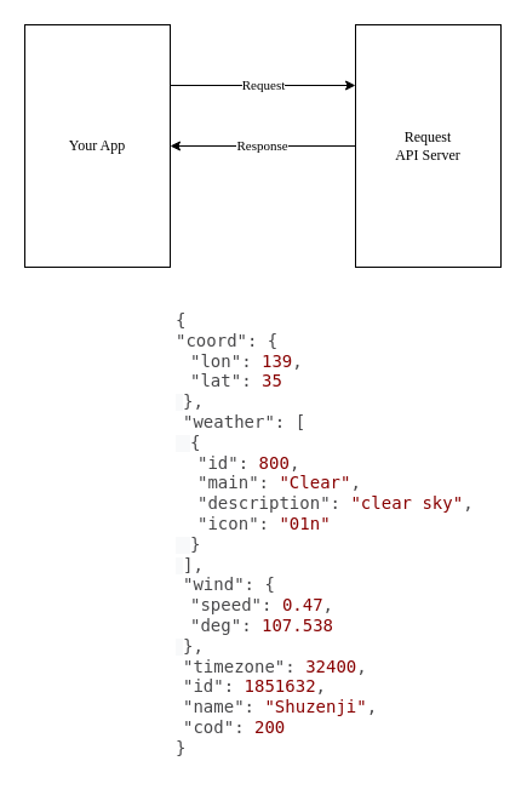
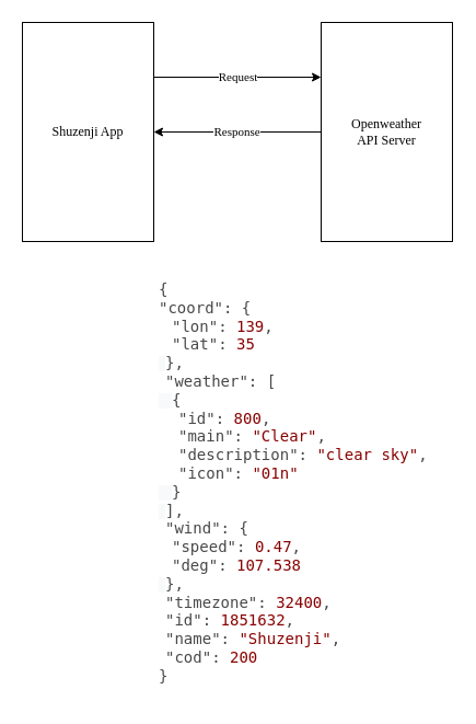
  <mxCell id="0" />
  <mxCell id="1" parent="0" />
  <mxCell id="2" value="Request" style="edgeStyle=orthogonalEdgeStyle;rounded=0;orthogonalLoop=1;jettySize=auto;html=1;exitX=1;exitY=0.25;exitDx=0;exitDy=0;entryX=0;entryY=0.25;entryDx=0;entryDy=0;fontFamily=Verdana;" edge="1" parent="1" source="3" target="5"><mxGeometry relative="1" as="geometry" /></mxCell>
- <mxCell id="3" value="Your App" style="rounded=0;whiteSpace=wrap;html=1;fontFamily=Verdana;" parent="1" vertex="1"><mxGeometry x="20" y="20" width="120" height="200" as="geometry" /></mxCell>
+ <mxCell id="3" value="Shuzenji App" style="rounded=0;whiteSpace=wrap;html=1;fontFamily=Verdana;" parent="1" vertex="1"><mxGeometry x="20" y="20" width="120" height="200" as="geometry" /></mxCell>
  <mxCell id="4" value="Response" style="edgeStyle=orthogonalEdgeStyle;rounded=0;orthogonalLoop=1;jettySize=auto;html=1;entryX=1;entryY=0.5;entryDx=0;entryDy=0;fontFamily=Verdana;" edge="1" parent="1" source="5" target="3"><mxGeometry relative="1" as="geometry" /></mxCell>
- <mxCell id="5" value="Request&lt;br&gt;API Server" style="rounded=0;whiteSpace=wrap;html=1;fontFamily=Verdana;" vertex="1" parent="1"><mxGeometry x="293" y="20" width="120" height="200" as="geometry" /></mxCell>
+ <mxCell id="5" value="Openweather&lt;br&gt;API Server" style="rounded=0;whiteSpace=wrap;html=1;fontFamily=Verdana;" vertex="1" parent="1"><mxGeometry x="293" y="20" width="120" height="200" as="geometry" /></mxCell>
  <mxCell id="6" value="&lt;span style=&quot;color: rgb(72 , 72 , 74) ; font-family: monospace ; font-size: 14px ; font-style: normal ; font-weight: 400 ; letter-spacing: normal ; text-indent: 0px ; text-transform: none ; word-spacing: 0px ; background-color: rgb(255 , 255 , 255) ; display: inline ; float: none&quot;&gt;{&lt;br&gt;&lt;/span&gt;&lt;span class=&quot;hljs-attr&quot; style=&quot;box-sizing: border-box ; color: rgb(72 , 72 , 74) ; font-family: monospace ; font-size: 14px ; font-style: normal ; font-weight: 400 ; letter-spacing: normal ; text-indent: 0px ; text-transform: none ; word-spacing: 0px&quot;&gt;&quot;coord&quot;&lt;/span&gt;&lt;span style=&quot;color: rgb(72 , 72 , 74) ; font-family: monospace ; font-size: 14px ; font-style: normal ; font-weight: 400 ; letter-spacing: normal ; text-indent: 0px ; text-transform: none ; word-spacing: 0px ; display: inline ; float: none&quot;&gt;&lt;span style=&quot;background-color: rgb(255 , 255 , 255)&quot;&gt;: {&lt;br&gt;&lt;/span&gt;&lt;/span&gt;&lt;span class=&quot;hljs-attr&quot; style=&quot;box-sizing: border-box ; color: rgb(72 , 72 , 74) ; font-family: monospace ; font-size: 14px ; font-style: normal ; font-weight: 400 ; letter-spacing: normal ; text-indent: 0px ; text-transform: none ; word-spacing: 0px&quot;&gt;&lt;span style=&quot;color: rgb(0 , 0 , 0) ; font-family: &amp;#34;verdana&amp;#34; ; font-size: 12px&quot;&gt;&amp;nbsp; &amp;nbsp;&amp;nbsp;&lt;/span&gt;&quot;lon&quot;&lt;/span&gt;&lt;span style=&quot;color: rgb(72 , 72 , 74) ; font-family: monospace ; font-size: 14px ; font-style: normal ; font-weight: 400 ; letter-spacing: normal ; text-indent: 0px ; text-transform: none ; word-spacing: 0px ; background-color: rgb(255 , 255 , 255) ; display: inline ; float: none&quot;&gt;: &lt;/span&gt;&lt;span class=&quot;hljs-number&quot; style=&quot;box-sizing: border-box ; color: rgb(136 , 0 , 0) ; font-family: monospace ; font-size: 14px ; font-style: normal ; font-weight: 400 ; letter-spacing: normal ; text-indent: 0px ; text-transform: none ; word-spacing: 0px&quot;&gt;139&lt;/span&gt;&lt;span style=&quot;color: rgb(72 , 72 , 74) ; font-family: monospace ; font-size: 14px ; font-style: normal ; font-weight: 400 ; letter-spacing: normal ; text-indent: 0px ; text-transform: none ; word-spacing: 0px ; background-color: rgb(255 , 255 , 255) ; display: inline ; float: none&quot;&gt;,&lt;br&gt;&lt;/span&gt;&lt;span class=&quot;hljs-attr&quot; style=&quot;box-sizing: border-box ; color: rgb(72 , 72 , 74) ; font-family: monospace ; font-size: 14px ; font-style: normal ; font-weight: 400 ; letter-spacing: normal ; text-indent: 0px ; text-transform: none ; word-spacing: 0px&quot;&gt;&lt;span style=&quot;color: rgb(0 , 0 , 0) ; font-family: &amp;#34;verdana&amp;#34; ; font-size: 12px&quot;&gt;&amp;nbsp; &amp;nbsp;&amp;nbsp;&lt;/span&gt;&quot;lat&quot;&lt;/span&gt;&lt;span style=&quot;color: rgb(72 , 72 , 74) ; font-family: monospace ; font-size: 14px ; font-style: normal ; font-weight: 400 ; letter-spacing: normal ; text-indent: 0px ; text-transform: none ; word-spacing: 0px ; background-color: rgb(255 , 255 , 255) ; display: inline ; float: none&quot;&gt;: &lt;/span&gt;&lt;span class=&quot;hljs-number&quot; style=&quot;box-sizing: border-box ; color: rgb(136 , 0 , 0) ; font-family: monospace ; font-size: 14px ; font-style: normal ; font-weight: 400 ; letter-spacing: normal ; text-indent: 0px ; text-transform: none ; word-spacing: 0px&quot;&gt;35&lt;br&gt;&lt;/span&gt;&lt;span style=&quot;color: rgb(72 , 72 , 74) ; font-family: monospace ; font-size: 14px ; font-style: normal ; font-weight: 400 ; letter-spacing: normal ; text-indent: 0px ; text-transform: none ; word-spacing: 0px ; background-color: rgb(255 , 255 , 255) ; display: inline ; float: none&quot;&gt;&lt;span style=&quot;color: rgb(0 , 0 , 0) ; font-family: &amp;#34;verdana&amp;#34; ; font-size: 12px ; background-color: rgb(248 , 249 , 250)&quot;&gt;&amp;nbsp;&amp;nbsp;&lt;/span&gt;},&lt;br&gt;     &lt;/span&gt;&lt;span class=&quot;hljs-attr&quot; style=&quot;box-sizing: border-box ; color: rgb(72 , 72 , 74) ; font-family: monospace ; font-size: 14px ; font-style: normal ; font-weight: 400 ; letter-spacing: normal ; text-indent: 0px ; text-transform: none ; word-spacing: 0px&quot;&gt;&lt;span style=&quot;color: rgb(0 , 0 , 0) ; font-family: &amp;#34;verdana&amp;#34; ; font-size: 12px&quot;&gt;&amp;nbsp;&amp;nbsp;&lt;/span&gt;&quot;weather&quot;&lt;/span&gt;&lt;span style=&quot;color: rgb(72 , 72 , 74) ; font-family: monospace ; font-size: 14px ; font-style: normal ; font-weight: 400 ; letter-spacing: normal ; text-indent: 0px ; text-transform: none ; word-spacing: 0px ; background-color: rgb(255 , 255 , 255) ; display: inline ; float: none&quot;&gt;: [&lt;br&gt;&lt;span style=&quot;color: rgb(0 , 0 , 0) ; font-family: &amp;#34;verdana&amp;#34; ; font-size: 12px ; background-color: rgb(248 , 249 , 250)&quot;&gt;&amp;nbsp; &amp;nbsp;&amp;nbsp;&lt;/span&gt;{&lt;br&gt;&lt;/span&gt;&lt;span class=&quot;hljs-attr&quot; style=&quot;box-sizing: border-box ; color: rgb(72 , 72 , 74) ; font-family: monospace ; font-size: 14px ; font-style: normal ; font-weight: 400 ; letter-spacing: normal ; text-indent: 0px ; text-transform: none ; word-spacing: 0px&quot;&gt;&lt;span style=&quot;color: rgb(0 , 0 , 0) ; font-family: &amp;#34;verdana&amp;#34; ; font-size: 12px&quot;&gt;&amp;nbsp; &amp;nbsp; &amp;nbsp;&amp;nbsp;&lt;/span&gt;&quot;id&quot;&lt;/span&gt;&lt;span style=&quot;color: rgb(72 , 72 , 74) ; font-family: monospace ; font-size: 14px ; font-style: normal ; font-weight: 400 ; letter-spacing: normal ; text-indent: 0px ; text-transform: none ; word-spacing: 0px ; background-color: rgb(255 , 255 , 255) ; display: inline ; float: none&quot;&gt;: &lt;/span&gt;&lt;span class=&quot;hljs-number&quot; style=&quot;box-sizing: border-box ; color: rgb(136 , 0 , 0) ; font-family: monospace ; font-size: 14px ; font-style: normal ; font-weight: 400 ; letter-spacing: normal ; text-indent: 0px ; text-transform: none ; word-spacing: 0px&quot;&gt;800&lt;/span&gt;&lt;span style=&quot;color: rgb(72 , 72 , 74) ; font-family: monospace ; font-size: 14px ; font-style: normal ; font-weight: 400 ; letter-spacing: normal ; text-indent: 0px ; text-transform: none ; word-spacing: 0px ; background-color: rgb(255 , 255 , 255) ; display: inline ; float: none&quot;&gt;,&lt;br&gt;&lt;/span&gt;&lt;span class=&quot;hljs-attr&quot; style=&quot;box-sizing: border-box ; color: rgb(72 , 72 , 74) ; font-family: monospace ; font-size: 14px ; font-style: normal ; font-weight: 400 ; letter-spacing: normal ; text-indent: 0px ; text-transform: none ; word-spacing: 0px&quot;&gt;&lt;span style=&quot;color: rgb(0 , 0 , 0) ; font-family: &amp;#34;verdana&amp;#34; ; font-size: 12px&quot;&gt;&amp;nbsp; &amp;nbsp; &amp;nbsp;&amp;nbsp;&lt;/span&gt;&quot;main&quot;&lt;/span&gt;&lt;span style=&quot;color: rgb(72 , 72 , 74) ; font-family: monospace ; font-size: 14px ; font-style: normal ; font-weight: 400 ; letter-spacing: normal ; text-indent: 0px ; text-transform: none ; word-spacing: 0px ; background-color: rgb(255 , 255 , 255) ; display: inline ; float: none&quot;&gt;: &lt;/span&gt;&lt;span class=&quot;hljs-string&quot; style=&quot;box-sizing: border-box ; color: rgb(136 , 0 , 0) ; font-family: monospace ; font-size: 14px ; font-style: normal ; font-weight: 400 ; letter-spacing: normal ; text-indent: 0px ; text-transform: none ; word-spacing: 0px&quot;&gt;&quot;Clear&quot;&lt;/span&gt;&lt;span style=&quot;color: rgb(72 , 72 , 74) ; font-family: monospace ; font-size: 14px ; font-style: normal ; font-weight: 400 ; letter-spacing: normal ; text-indent: 0px ; text-transform: none ; word-spacing: 0px ; background-color: rgb(255 , 255 , 255) ; display: inline ; float: none&quot;&gt;,&lt;br&gt;&lt;/span&gt;&lt;span class=&quot;hljs-attr&quot; style=&quot;box-sizing: border-box ; color: rgb(72 , 72 , 74) ; font-family: monospace ; font-size: 14px ; font-style: normal ; font-weight: 400 ; letter-spacing: normal ; text-indent: 0px ; text-transform: none ; word-spacing: 0px&quot;&gt;&lt;span style=&quot;color: rgb(0 , 0 , 0) ; font-family: &amp;#34;verdana&amp;#34; ; font-size: 12px&quot;&gt;&amp;nbsp; &amp;nbsp; &amp;nbsp;&amp;nbsp;&lt;/span&gt;&quot;description&quot;&lt;/span&gt;&lt;span style=&quot;color: rgb(72 , 72 , 74) ; font-family: monospace ; font-size: 14px ; font-style: normal ; font-weight: 400 ; letter-spacing: normal ; text-indent: 0px ; text-transform: none ; word-spacing: 0px ; background-color: rgb(255 , 255 , 255) ; display: inline ; float: none&quot;&gt;: &lt;/span&gt;&lt;span class=&quot;hljs-string&quot; style=&quot;box-sizing: border-box ; color: rgb(136 , 0 , 0) ; font-family: monospace ; font-size: 14px ; font-style: normal ; font-weight: 400 ; letter-spacing: normal ; text-indent: 0px ; text-transform: none ; word-spacing: 0px&quot;&gt;&quot;clear sky&quot;&lt;/span&gt;&lt;span style=&quot;color: rgb(72 , 72 , 74) ; font-family: monospace ; font-size: 14px ; font-style: normal ; font-weight: 400 ; letter-spacing: normal ; text-indent: 0px ; text-transform: none ; word-spacing: 0px ; background-color: rgb(255 , 255 , 255) ; display: inline ; float: none&quot;&gt;,&lt;br&gt;&lt;/span&gt;&lt;span class=&quot;hljs-attr&quot; style=&quot;box-sizing: border-box ; color: rgb(72 , 72 , 74) ; font-family: monospace ; font-size: 14px ; font-style: normal ; font-weight: 400 ; letter-spacing: normal ; text-indent: 0px ; text-transform: none ; word-spacing: 0px&quot;&gt;&lt;span style=&quot;color: rgb(0 , 0 , 0) ; font-family: &amp;#34;verdana&amp;#34; ; font-size: 12px&quot;&gt;&amp;nbsp; &amp;nbsp; &amp;nbsp;&amp;nbsp;&lt;/span&gt;&quot;icon&quot;&lt;/span&gt;&lt;span style=&quot;color: rgb(72 , 72 , 74) ; font-family: monospace ; font-size: 14px ; font-style: normal ; font-weight: 400 ; letter-spacing: normal ; text-indent: 0px ; text-transform: none ; word-spacing: 0px ; background-color: rgb(255 , 255 , 255) ; display: inline ; float: none&quot;&gt;: &lt;/span&gt;&lt;span class=&quot;hljs-string&quot; style=&quot;box-sizing: border-box ; color: rgb(136 , 0 , 0) ; font-family: monospace ; font-size: 14px ; font-style: normal ; font-weight: 400 ; letter-spacing: normal ; text-indent: 0px ; text-transform: none ; word-spacing: 0px&quot;&gt;&quot;01n&quot;&lt;/span&gt;&lt;span style=&quot;color: rgb(72 , 72 , 74) ; font-family: monospace ; font-size: 14px ; font-style: normal ; font-weight: 400 ; letter-spacing: normal ; text-indent: 0px ; text-transform: none ; word-spacing: 0px ; background-color: rgb(255 , 255 , 255) ; display: inline ; float: none&quot;&gt;&lt;br&gt;&lt;span style=&quot;color: rgb(0 , 0 , 0) ; font-family: &amp;#34;verdana&amp;#34; ; font-size: 12px ; background-color: rgb(248 , 249 , 250)&quot;&gt;&amp;nbsp; &amp;nbsp;&amp;nbsp;&lt;/span&gt;}&lt;br&gt;&lt;span style=&quot;color: rgb(0 , 0 , 0) ; font-family: &amp;#34;verdana&amp;#34; ; font-size: 12px ; background-color: rgb(248 , 249 , 250)&quot;&gt;&amp;nbsp;&amp;nbsp;&lt;/span&gt;],&lt;/span&gt;&lt;span style=&quot;color: rgb(72 , 72 , 74) ; font-family: monospace ; font-size: 14px ; font-style: normal ; font-weight: 400 ; letter-spacing: normal ; text-indent: 0px ; text-transform: none ; word-spacing: 0px ; background-color: rgb(255 , 255 , 255) ; display: inline ; float: none&quot;&gt;&lt;br&gt;&lt;/span&gt;&lt;span class=&quot;hljs-attr&quot; style=&quot;box-sizing: border-box ; color: rgb(72 , 72 , 74) ; font-family: monospace ; font-size: 14px ; font-style: normal ; font-weight: 400 ; letter-spacing: normal ; text-indent: 0px ; text-transform: none ; word-spacing: 0px&quot;&gt;&lt;span style=&quot;color: rgb(0 , 0 , 0) ; font-family: &amp;#34;verdana&amp;#34; ; font-size: 12px&quot;&gt;&amp;nbsp;&amp;nbsp;&lt;/span&gt;&quot;wind&quot;&lt;/span&gt;&lt;span style=&quot;color: rgb(72 , 72 , 74) ; font-family: monospace ; font-size: 14px ; font-style: normal ; font-weight: 400 ; letter-spacing: normal ; text-indent: 0px ; text-transform: none ; word-spacing: 0px ; background-color: rgb(255 , 255 , 255) ; display: inline ; float: none&quot;&gt;: {&lt;br&gt;&lt;/span&gt;&lt;span class=&quot;hljs-attr&quot; style=&quot;box-sizing: border-box ; color: rgb(72 , 72 , 74) ; font-family: monospace ; font-size: 14px ; font-style: normal ; font-weight: 400 ; letter-spacing: normal ; text-indent: 0px ; text-transform: none ; word-spacing: 0px&quot;&gt;&lt;span style=&quot;color: rgb(0 , 0 , 0) ; font-family: &amp;#34;verdana&amp;#34; ; font-size: 12px&quot;&gt;&amp;nbsp; &amp;nbsp;&amp;nbsp;&lt;/span&gt;&quot;speed&quot;&lt;/span&gt;&lt;span style=&quot;color: rgb(72 , 72 , 74) ; font-family: monospace ; font-size: 14px ; font-style: normal ; font-weight: 400 ; letter-spacing: normal ; text-indent: 0px ; text-transform: none ; word-spacing: 0px ; background-color: rgb(255 , 255 , 255) ; display: inline ; float: none&quot;&gt;: &lt;/span&gt;&lt;span class=&quot;hljs-number&quot; style=&quot;box-sizing: border-box ; color: rgb(136 , 0 , 0) ; font-family: monospace ; font-size: 14px ; font-style: normal ; font-weight: 400 ; letter-spacing: normal ; text-indent: 0px ; text-transform: none ; word-spacing: 0px&quot;&gt;0.47&lt;/span&gt;&lt;span style=&quot;color: rgb(72 , 72 , 74) ; font-family: monospace ; font-size: 14px ; font-style: normal ; font-weight: 400 ; letter-spacing: normal ; text-indent: 0px ; text-transform: none ; word-spacing: 0px ; background-color: rgb(255 , 255 , 255) ; display: inline ; float: none&quot;&gt;,&lt;br&gt;&lt;/span&gt;&lt;span class=&quot;hljs-attr&quot; style=&quot;box-sizing: border-box ; color: rgb(72 , 72 , 74) ; font-family: monospace ; font-size: 14px ; font-style: normal ; font-weight: 400 ; letter-spacing: normal ; text-indent: 0px ; text-transform: none ; word-spacing: 0px&quot;&gt;&lt;span style=&quot;color: rgb(0 , 0 , 0) ; font-family: &amp;#34;verdana&amp;#34; ; font-size: 12px&quot;&gt;&amp;nbsp; &amp;nbsp;&amp;nbsp;&lt;/span&gt;&quot;deg&quot;&lt;/span&gt;&lt;span style=&quot;color: rgb(72 , 72 , 74) ; font-family: monospace ; font-size: 14px ; font-style: normal ; font-weight: 400 ; letter-spacing: normal ; text-indent: 0px ; text-transform: none ; word-spacing: 0px ; background-color: rgb(255 , 255 , 255) ; display: inline ; float: none&quot;&gt;: &lt;/span&gt;&lt;span class=&quot;hljs-number&quot; style=&quot;box-sizing: border-box ; color: rgb(136 , 0 , 0) ; font-family: monospace ; font-size: 14px ; font-style: normal ; font-weight: 400 ; letter-spacing: normal ; text-indent: 0px ; text-transform: none ; word-spacing: 0px&quot;&gt;107.538&lt;/span&gt;&lt;span style=&quot;color: rgb(72 , 72 , 74) ; font-family: monospace ; font-size: 14px ; font-style: normal ; font-weight: 400 ; letter-spacing: normal ; text-indent: 0px ; text-transform: none ; word-spacing: 0px ; background-color: rgb(255 , 255 , 255) ; display: inline ; float: none&quot;&gt;&lt;br&gt;&lt;span style=&quot;color: rgb(0 , 0 , 0) ; font-family: &amp;#34;verdana&amp;#34; ; font-size: 12px ; background-color: rgb(248 , 249 , 250)&quot;&gt;&amp;nbsp;&amp;nbsp;&lt;/span&gt;},&lt;/span&gt;&lt;span style=&quot;color: rgb(72 , 72 , 74) ; font-family: monospace ; font-size: 14px ; font-style: normal ; font-weight: 400 ; letter-spacing: normal ; text-indent: 0px ; text-transform: none ; word-spacing: 0px ; background-color: rgb(255 , 255 , 255) ; display: inline ; float: none&quot;&gt;&lt;br&gt;&lt;/span&gt;&lt;span class=&quot;hljs-attr&quot; style=&quot;box-sizing: border-box ; color: rgb(72 , 72 , 74) ; font-family: monospace ; font-size: 14px ; font-style: normal ; font-weight: 400 ; letter-spacing: normal ; text-indent: 0px ; text-transform: none ; word-spacing: 0px&quot;&gt;&lt;span style=&quot;color: rgb(0 , 0 , 0) ; font-family: &amp;#34;verdana&amp;#34; ; font-size: 12px&quot;&gt;&amp;nbsp;&amp;nbsp;&lt;/span&gt;&quot;timezone&quot;&lt;/span&gt;&lt;span style=&quot;color: rgb(72 , 72 , 74) ; font-family: monospace ; font-size: 14px ; font-style: normal ; font-weight: 400 ; letter-spacing: normal ; text-indent: 0px ; text-transform: none ; word-spacing: 0px ; background-color: rgb(255 , 255 , 255) ; display: inline ; float: none&quot;&gt;: &lt;/span&gt;&lt;span class=&quot;hljs-number&quot; style=&quot;box-sizing: border-box ; color: rgb(136 , 0 , 0) ; font-family: monospace ; font-size: 14px ; font-style: normal ; font-weight: 400 ; letter-spacing: normal ; text-indent: 0px ; text-transform: none ; word-spacing: 0px&quot;&gt;32400&lt;/span&gt;&lt;span style=&quot;color: rgb(72 , 72 , 74) ; font-family: monospace ; font-size: 14px ; font-style: normal ; font-weight: 400 ; letter-spacing: normal ; text-indent: 0px ; text-transform: none ; word-spacing: 0px ; background-color: rgb(255 , 255 , 255) ; display: inline ; float: none&quot;&gt;,&lt;br&gt;&lt;/span&gt;&lt;span class=&quot;hljs-attr&quot; style=&quot;box-sizing: border-box ; color: rgb(72 , 72 , 74) ; font-family: monospace ; font-size: 14px ; font-style: normal ; font-weight: 400 ; letter-spacing: normal ; text-indent: 0px ; text-transform: none ; word-spacing: 0px&quot;&gt;&lt;span style=&quot;color: rgb(0 , 0 , 0) ; font-family: &amp;#34;verdana&amp;#34; ; font-size: 12px&quot;&gt;&amp;nbsp;&amp;nbsp;&lt;/span&gt;&quot;id&quot;&lt;/span&gt;&lt;span style=&quot;color: rgb(72 , 72 , 74) ; font-family: monospace ; font-size: 14px ; font-style: normal ; font-weight: 400 ; letter-spacing: normal ; text-indent: 0px ; text-transform: none ; word-spacing: 0px ; background-color: rgb(255 , 255 , 255) ; display: inline ; float: none&quot;&gt;: &lt;/span&gt;&lt;span class=&quot;hljs-number&quot; style=&quot;box-sizing: border-box ; color: rgb(136 , 0 , 0) ; font-family: monospace ; font-size: 14px ; font-style: normal ; font-weight: 400 ; letter-spacing: normal ; text-indent: 0px ; text-transform: none ; word-spacing: 0px&quot;&gt;1851632&lt;/span&gt;&lt;span style=&quot;color: rgb(72 , 72 , 74) ; font-family: monospace ; font-size: 14px ; font-style: normal ; font-weight: 400 ; letter-spacing: normal ; text-indent: 0px ; text-transform: none ; word-spacing: 0px ; background-color: rgb(255 , 255 , 255) ; display: inline ; float: none&quot;&gt;,&lt;br&gt;&lt;/span&gt;&lt;span class=&quot;hljs-attr&quot; style=&quot;box-sizing: border-box ; color: rgb(72 , 72 , 74) ; font-family: monospace ; font-size: 14px ; font-style: normal ; font-weight: 400 ; letter-spacing: normal ; text-indent: 0px ; text-transform: none ; word-spacing: 0px&quot;&gt;&lt;span style=&quot;color: rgb(0 , 0 , 0) ; font-family: &amp;#34;verdana&amp;#34; ; font-size: 12px&quot;&gt;&amp;nbsp;&amp;nbsp;&lt;/span&gt;&quot;name&quot;&lt;/span&gt;&lt;span style=&quot;color: rgb(72 , 72 , 74) ; font-family: monospace ; font-size: 14px ; font-style: normal ; font-weight: 400 ; letter-spacing: normal ; text-indent: 0px ; text-transform: none ; word-spacing: 0px ; background-color: rgb(255 , 255 , 255) ; display: inline ; float: none&quot;&gt;: &lt;/span&gt;&lt;span class=&quot;hljs-string&quot; style=&quot;box-sizing: border-box ; color: rgb(136 , 0 , 0) ; font-family: monospace ; font-size: 14px ; font-style: normal ; font-weight: 400 ; letter-spacing: normal ; text-indent: 0px ; text-transform: none ; word-spacing: 0px&quot;&gt;&quot;Shuzenji&quot;&lt;/span&gt;&lt;span style=&quot;color: rgb(72 , 72 , 74) ; font-family: monospace ; font-size: 14px ; font-style: normal ; font-weight: 400 ; letter-spacing: normal ; text-indent: 0px ; text-transform: none ; word-spacing: 0px ; background-color: rgb(255 , 255 , 255) ; display: inline ; float: none&quot;&gt;,&lt;br&gt;&lt;/span&gt;&lt;span class=&quot;hljs-attr&quot; style=&quot;box-sizing: border-box ; color: rgb(72 , 72 , 74) ; font-family: monospace ; font-size: 14px ; font-style: normal ; font-weight: 400 ; letter-spacing: normal ; text-indent: 0px ; text-transform: none ; word-spacing: 0px&quot;&gt;&lt;span style=&quot;color: rgb(0 , 0 , 0) ; font-family: &amp;#34;verdana&amp;#34; ; font-size: 12px&quot;&gt;&amp;nbsp;&amp;nbsp;&lt;/span&gt;&quot;cod&quot;&lt;/span&gt;&lt;span style=&quot;color: rgb(72 , 72 , 74) ; font-family: monospace ; font-size: 14px ; font-style: normal ; font-weight: 400 ; letter-spacing: normal ; text-indent: 0px ; text-transform: none ; word-spacing: 0px ; background-color: rgb(255 , 255 , 255) ; display: inline ; float: none&quot;&gt;: &lt;/span&gt;&lt;span class=&quot;hljs-number&quot; style=&quot;box-sizing: border-box ; color: rgb(136 , 0 , 0) ; font-family: monospace ; font-size: 14px ; font-style: normal ; font-weight: 400 ; letter-spacing: normal ; text-indent: 0px ; text-transform: none ; word-spacing: 0px&quot;&gt;200&lt;/span&gt;&lt;span style=&quot;color: rgb(72 , 72 , 74) ; font-family: monospace ; font-size: 14px ; font-style: normal ; font-weight: 400 ; letter-spacing: normal ; text-indent: 0px ; text-transform: none ; word-spacing: 0px ; background-color: rgb(255 , 255 , 255) ; display: inline ; float: none&quot;&gt;&lt;br&gt;     }&lt;/span&gt;" style="text;whiteSpace=wrap;html=1;fontFamily=Verdana;" vertex="1" parent="1"><mxGeometry x="143" y="249" width="270" height="390" as="geometry" /></mxCell>
